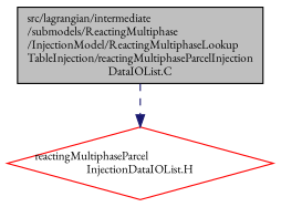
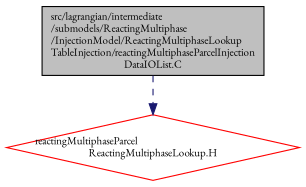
  digraph {
    fontname="EB Garamond"
    node [fontname="EB Garamond" fontsize=10]
    n1 [color=black fillcolor=grey75 fontcolor=black height=0.2 label="src/lagrangian/intermediate\l/submodels/ReactingMultiphase\l/InjectionModel/ReactingMultiphaseLookup\lTableInjection/reactingMultiphaseParcelInjection\lDataIOList.C" shape=box style=filled width=0.4]
-   n2 [color=red height=0.2 label="reactingMultiphaseParcel\lInjectionDataIOList.H" shape=diamond width=0.4]
+   n2 [color=red height=0.2 label="reactingMultiphaseParcel\lReactingMultiphaseLookup.H" shape=diamond width=0.4]
    n1 -> n2 [color=midnightblue fontname="EB Garamond" fontsize=10 labelfontname=Helvetica labelfontsize=10 style=dashed]
  }
